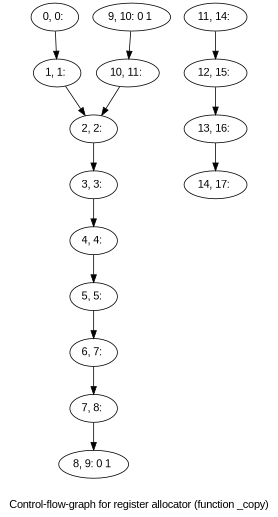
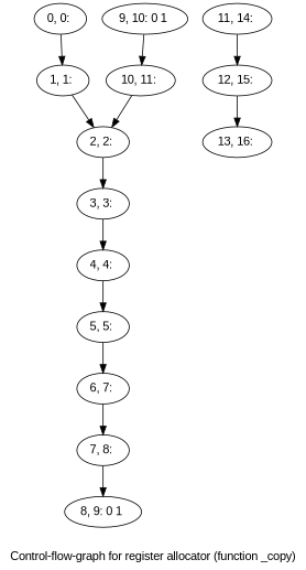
  digraph {
    fontname="Liberation Sans"
    label="Control-flow-graph for register allocator (function _copy)"
    node [fontname="Liberation Sans"]
    edge [fontname="Liberation Sans"]
    n1 [label="0, 0: "]
    n2 [label="1, 1: "]
    n3 [label="2, 2: "]
    n4 [label="3, 3: "]
    n5 [label="4, 4: "]
    n6 [label="5, 5: "]
    n7 [label="6, 7: "]
    n8 [label="7, 8: "]
    n9 [label="8, 9: 0 1 "]
    n10 [label="9, 10: 0 1 "]
    n11 [label="10, 11: "]
    n12 [label="11, 14: "]
    n13 [label="12, 15: "]
    n14 [label="13, 16: "]
-   n15 [label="14, 17: "]
    n1 -> n2
    n2 -> n3
    n3 -> n4
    n4 -> n5
    n5 -> n6
    n6 -> n7
    n7 -> n8
    n8 -> n9
    n10 -> n11
    n11 -> n3
    n12 -> n13
    n13 -> n14
-   n14 -> n15
  }
